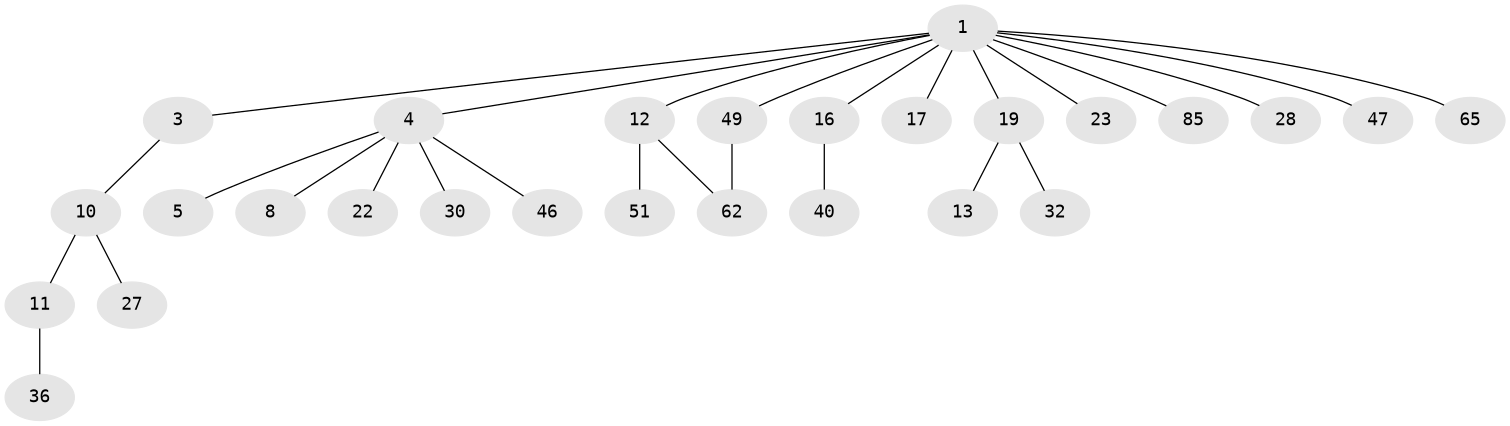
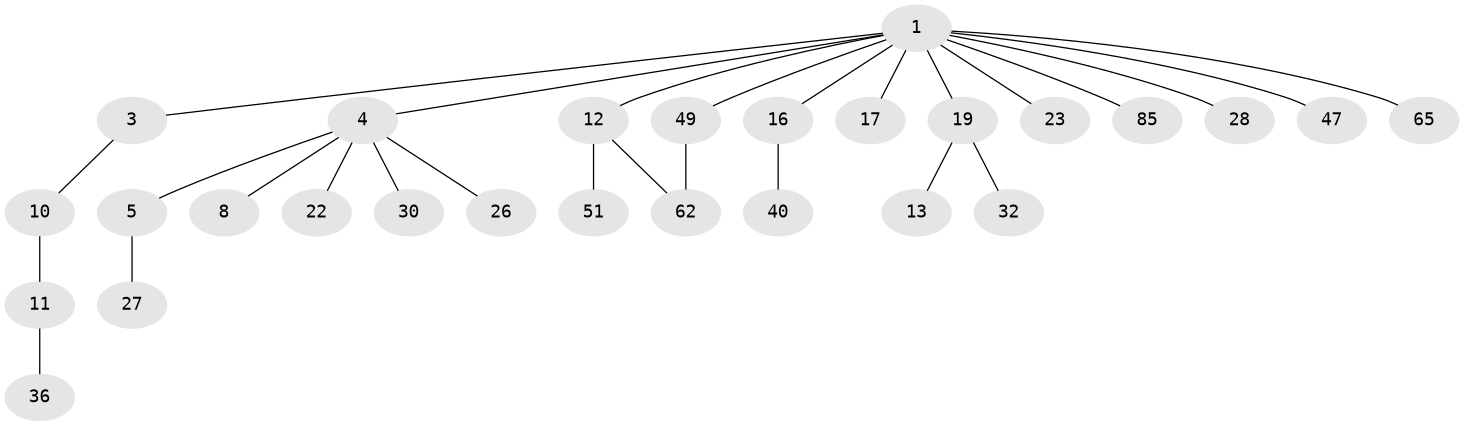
  graph {
    fontname="DejaVu Sans Mono"
    node [color=gray90 fontname="DejaVu Sans Mono" style=filled]
    edge [fontname="DejaVu Sans Mono"]
    1 [super="+2+6"]
    3 [super="+26"]
    4 [super="+7+53+21"]
    12 [super="+68+15"]
    16
    17
    19 [super="+31"]
    23
    n9 [label=85 super="+35"]
    28
    47 [super="+59"]
    49
    65
    10 [super="+44"]
    5 [super="+60"]
    8 [super="+18+42"]
    22 [super="+39"]
    30 [super="+63"]
-   46
+   46 [label=26]
    51
    62 [super="+67+71"]
    13 [super="+66"]
    40
    32 [super="+37"]
    11 [super="+33"]
    27
    36
    1 -- 3
    1 -- 4
    1 -- 12
    1 -- 16
    1 -- 17
    1 -- 19
    1 -- 23
    1 -- n9
    1 -- 28
    1 -- 47
    1 -- 49
    1 -- 65
    3 -- 10
    4 -- 5
    4 -- 8
    4 -- 22
    4 -- 30
    4 -- 46
    12 -- 51
    12 -- 62
    16 -- 40
    19 -- 13
    19 -- 32
    49 -- 62
    10 -- 11
-   10 -- 27
+   5 -- 27
    11 -- 36
  }
